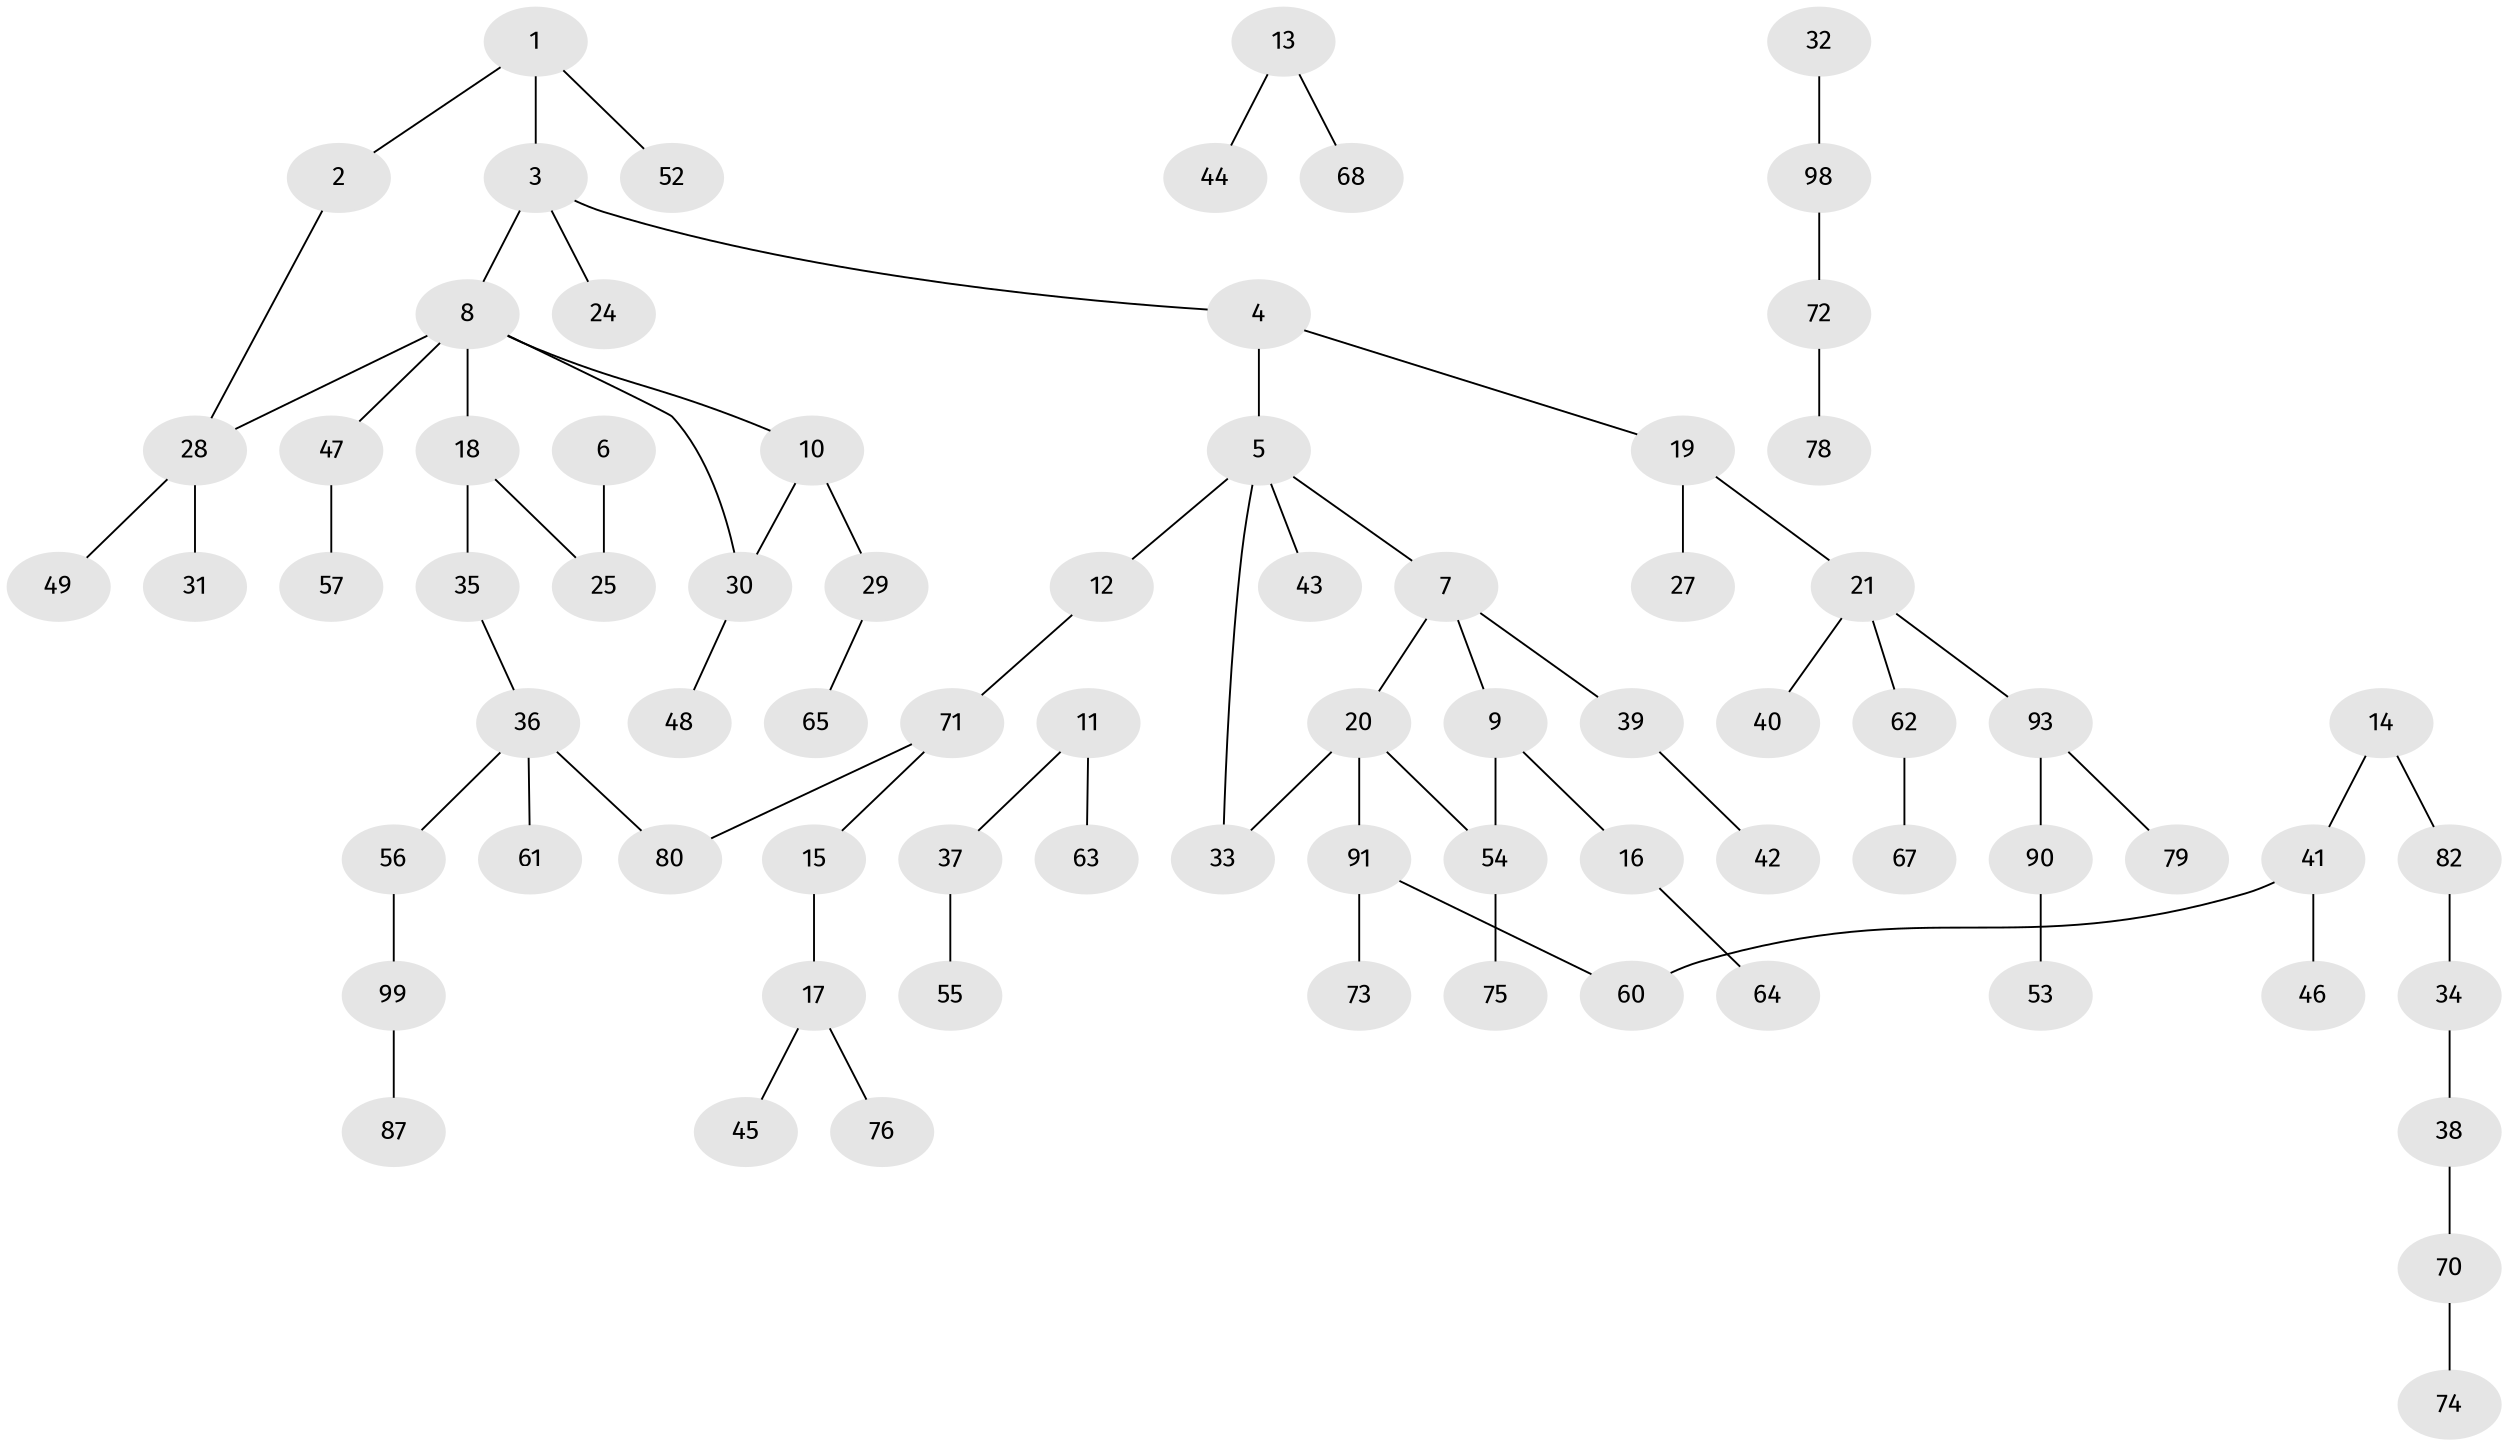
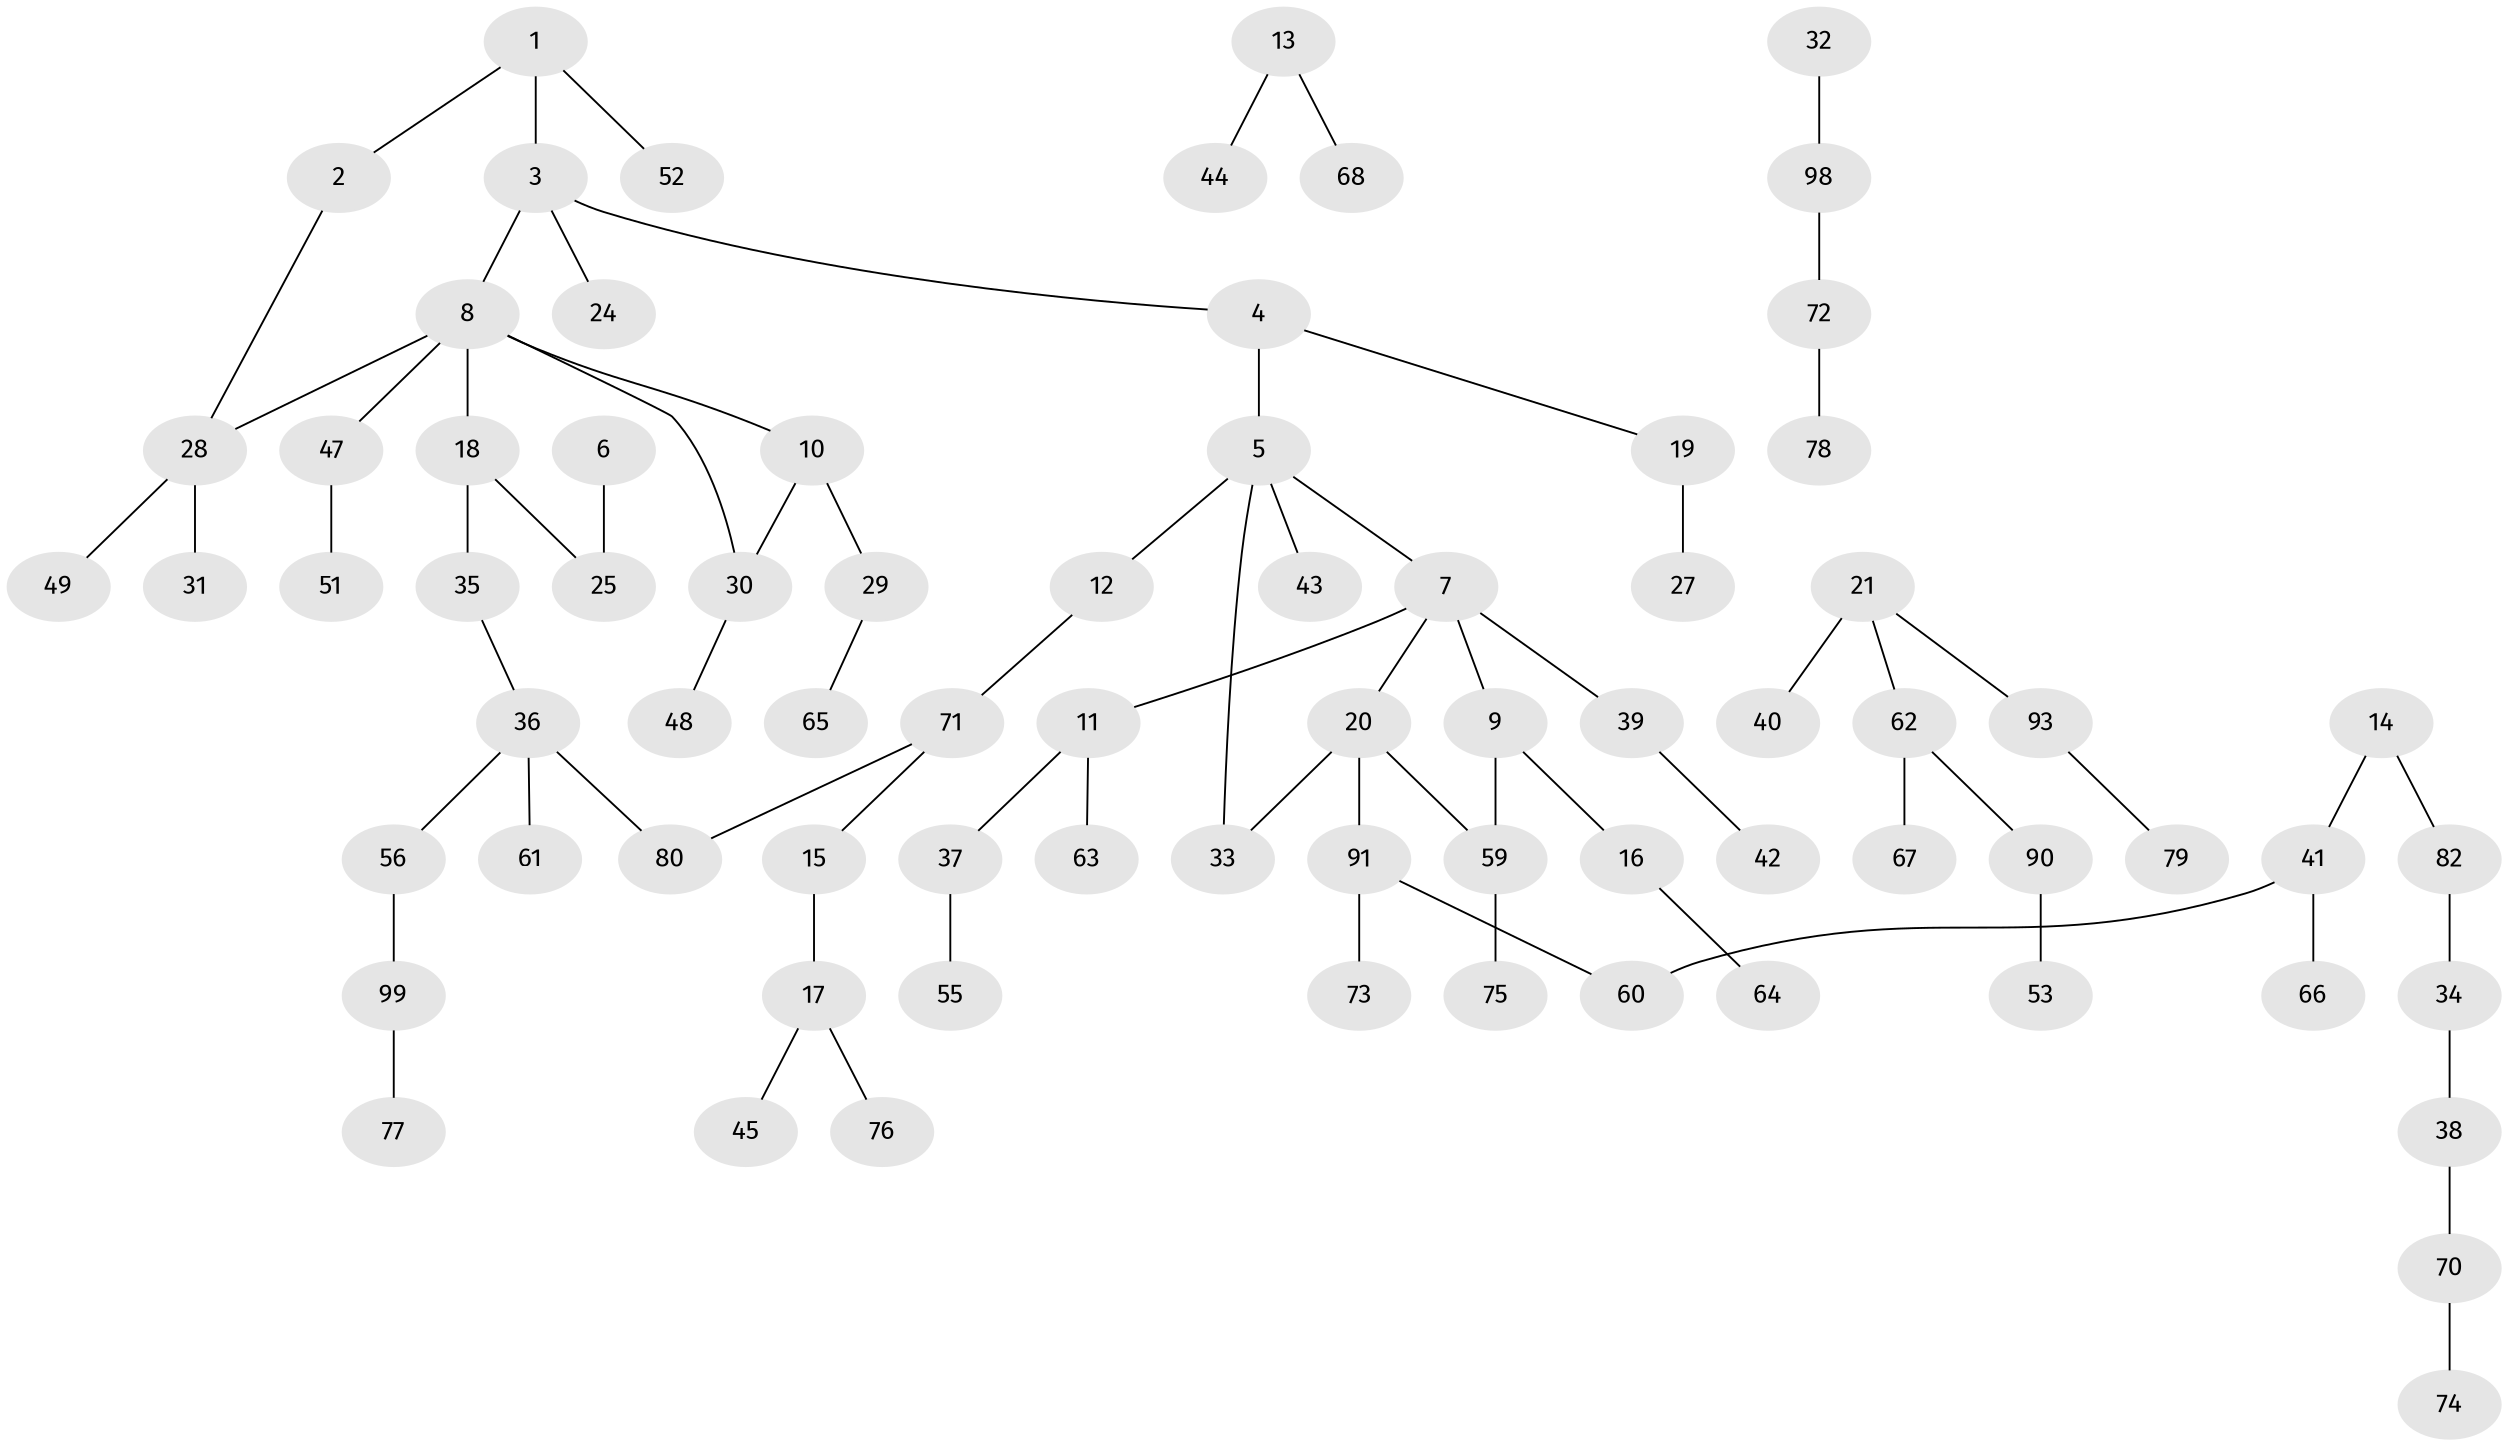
  graph {
    fontname="Fira Sans"
    node [color=gray90 fontname="Fira Sans" style=filled]
    edge [fontname="Fira Sans" weight=1.0]
    1
    2
    3
    52
    28
    4
    8
    24
    6
    25
    5
    19
    10
    18
    47
    30
    n17 [label=82]
    14
    41
    7
    12
    33
    43
    21
    27
    9
    11
    20
    39
    71
    16
-   54
+   54 [label=59]
    37
    63
    n35 [label=91]
    42
    29
    13
    44
    68
    35
    31
    49
-   57
+   57 [label=51]
    64
    75
    65
    48
    55
    15
    80
    17
    34
    60
-   66 [label=46]
+   66
    45
    76
    n58 [label=98]
    32
    36
    n61 [label=93]
    40
    62
    73
    n65 [label=90]
    79
    67
    38
    53
    72
    70
    56
    61
    n74 [label=99]
    74
-   77 [label=87]
+   77
    78
    1 -- 2
    1 -- 3
    1 -- 52
    2 -- 28
    3 -- 4
    3 -- 8
    3 -- 24
    28 -- 31
    28 -- 49
    4 -- 5
    4 -- 19
    8 -- 28
    8 -- 10
    8 -- 18
    8 -- 47
    8 -- 30
    6 -- 25
    5 -- 7
    5 -- 12
    5 -- 33
    5 -- 43
-   19 -- 21
    19 -- 27
    10 -- 30
    10 -- 29
    18 -- 25
    18 -- 35
    47 -- 57
    30 -- 48
    n17 -- 34
    14 -- n17
    14 -- 41
    41 -- 60
    41 -- 66
    7 -- 9
+   7 -- 11
    7 -- 20
    7 -- 39
    12 -- 71
    21 -- n61
    21 -- 40
    21 -- 62
    9 -- 16
    9 -- 54
    11 -- 37
    11 -- 63
    20 -- 33
    20 -- 54
    20 -- n35
    39 -- 42
    71 -- 15
    71 -- 80
    16 -- 64
    54 -- 75
    37 -- 55
    n35 -- 60
    n35 -- 73
    29 -- 65
    13 -- 44
    13 -- 68
    35 -- 36
    15 -- 17
    17 -- 45
    17 -- 76
    34 -- 38
    n58 -- 72
    32 -- n58
    36 -- 80
    36 -- 56
    36 -- 61
-   n61 -- n65
+   62 -- n65
    n61 -- 79
    62 -- 67
    n65 -- 53
    38 -- 70
    72 -- 78
    70 -- 74
    56 -- n74
    n74 -- 77
  }
